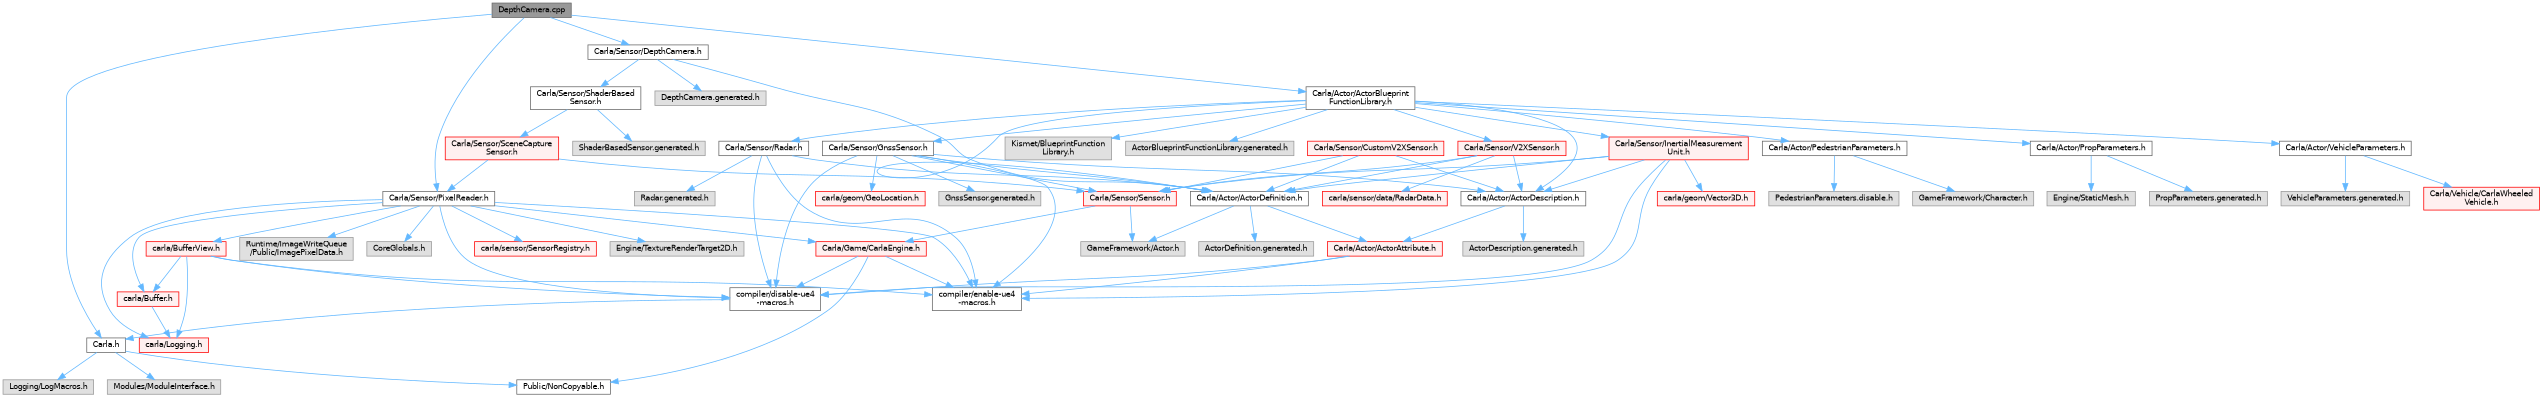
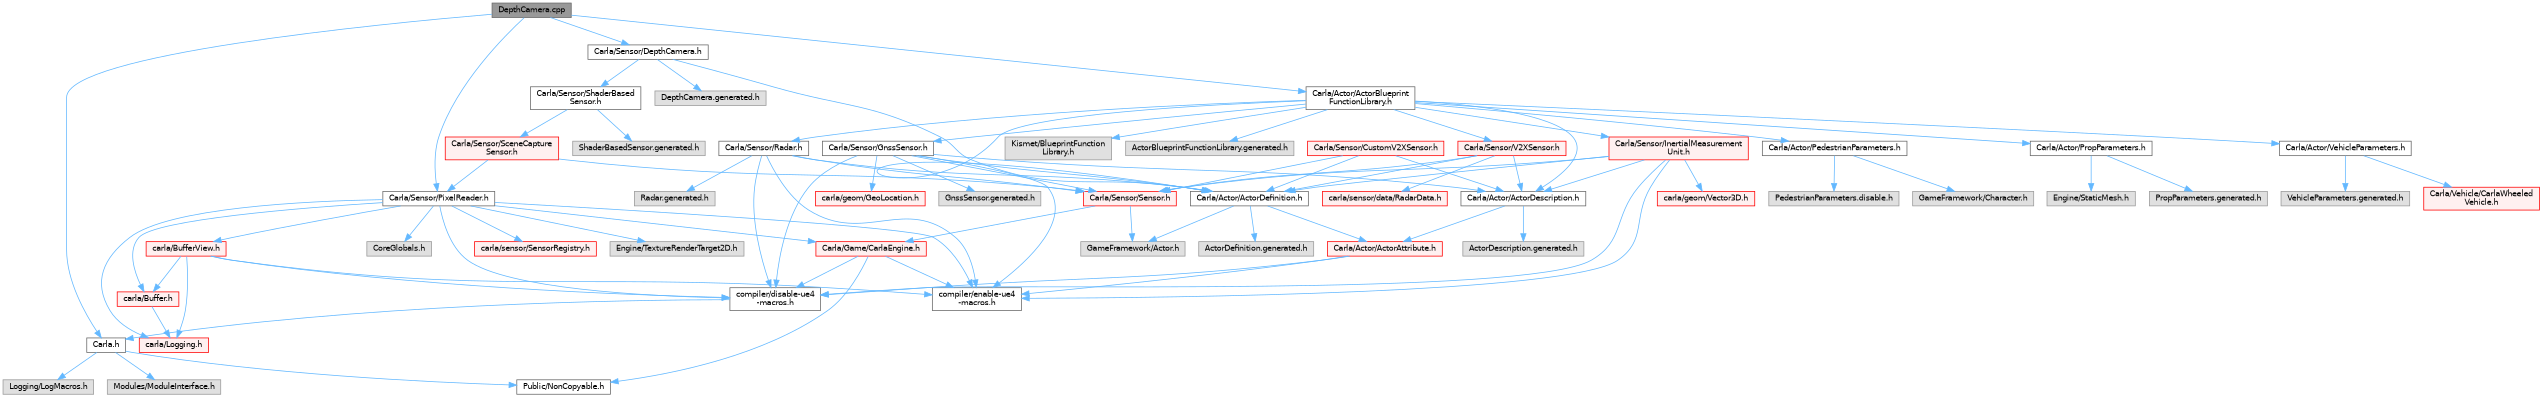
  digraph {
    node [color=grey60 fillcolor="#E0E0E0" fontname=Helvetica fontsize=10 shape=box style=filled]
    edge [color=steelblue1 fontname=Helvetica fontsize=10 labelfontname=Helvetica labelfontsize=10 style=solid]
    n1 [color=gray40 fillcolor=grey60 fontcolor=black height=0.2 label="DepthCamera.cpp" width=0.4]
    n2 [color=grey40 fillcolor=white height=0.2 label="Carla.h" width=0.4]
    n3 [color=grey40 fillcolor=white height=0.2 label="Carla/Sensor/DepthCamera.h" width=0.4]
    n4 [color=grey40 fillcolor=white height=0.2 label="Carla/Sensor/PixelReader.h" width=0.4]
    n5 [color=grey40 fillcolor=white height=0.2 label="Carla/Actor/ActorBlueprint\lFunctionLibrary.h" width=0.4]
    n6 [color=grey40 fillcolor=white height=0.2 label="Public/NonCopyable.h" width=0.4]
    n7 [height=0.2 label="Logging/LogMacros.h" width=0.4]
    n8 [height=0.2 label="Modules/ModuleInterface.h" width=0.4]
    n9 [color=grey40 fillcolor=white height=0.2 label="Carla/Sensor/ShaderBased\lSensor.h" width=0.4]
    n10 [color=grey40 fillcolor=white height=0.2 label="Carla/Actor/ActorDefinition.h" width=0.4]
    n11 [height=0.2 label="DepthCamera.generated.h" width=0.4]
    n12 [height=0.2 label="CoreGlobals.h" width=0.4]
    n13 [height=0.2 label="Engine/TextureRenderTarget2D.h" width=0.4]
-   n14 [height=0.2 label="Runtime/ImageWriteQueue\l/Public/ImagePixelData.h" width=0.4]
    n15 [color=red fillcolor="#FFF0F0" height=0.2 label="Carla/Game/CarlaEngine.h" width=0.4]
    n16 [color=grey40 fillcolor=white height=0.2 label="compiler/disable-ue4\l-macros.h" width=0.4]
    n17 [color=grey40 fillcolor=white height=0.2 label="compiler/enable-ue4\l-macros.h" width=0.4]
    n18 [color=red fillcolor="#FFF0F0" height=0.2 label="carla/Logging.h" width=0.4]
    n19 [color=red fillcolor="#FFF0F0" height=0.2 label="carla/Buffer.h" width=0.4]
    n20 [color=red fillcolor="#FFF0F0" height=0.2 label="carla/BufferView.h" width=0.4]
    n21 [color=red fillcolor="#FFF0F0" height=0.2 label="carla/sensor/SensorRegistry.h" width=0.4]
    n22 [color=grey40 fillcolor=white height=0.2 label="Carla/Actor/ActorDescription.h" width=0.4]
    n23 [color=grey40 fillcolor=white height=0.2 label="Carla/Actor/PedestrianParameters.h" width=0.4]
    n24 [color=grey40 fillcolor=white height=0.2 label="Carla/Actor/PropParameters.h" width=0.4]
    n25 [color=grey40 fillcolor=white height=0.2 label="Carla/Actor/VehicleParameters.h" width=0.4]
    n26 [color=grey40 fillcolor=white height=0.2 label="Carla/Sensor/GnssSensor.h" width=0.4]
    n27 [color=grey40 fillcolor=white height=0.2 label="Carla/Sensor/Radar.h" width=0.4]
    n28 [color=red fillcolor="#FFF0F0" height=0.2 label="Carla/Sensor/InertialMeasurement\lUnit.h" width=0.4]
    n29 [color=red fillcolor="#FFF0F0" height=0.2 label="Carla/Sensor/V2XSensor.h" width=0.4]
    n30 [height=0.2 label="Kismet/BlueprintFunction\lLibrary.h" width=0.4]
    n31 [height=0.2 label="ActorBlueprintFunctionLibrary.generated.h" width=0.4]
    n32 [color=red fillcolor="#FFF0F0" height=0.2 label="Carla/Sensor/SceneCapture\lSensor.h" width=0.4]
    n33 [height=0.2 label="ShaderBasedSensor.generated.h" width=0.4]
    n34 [height=0.2 label="GameFramework/Actor.h" width=0.4]
    n35 [color=red fillcolor="#FFF0F0" height=0.2 label="Carla/Actor/ActorAttribute.h" width=0.4]
    n36 [height=0.2 label="ActorDefinition.generated.h" width=0.4]
    n37 [color=red fillcolor="#FFF0F0" height=0.2 label="Carla/Sensor/Sensor.h" width=0.4]
    n38 [height=0.2 label="ActorDescription.generated.h" width=0.4]
    n39 [height=0.2 label="GameFramework/Character.h" width=0.4]
    n40 [height=0.2 label="PedestrianParameters.disable.h" width=0.4]
    n41 [height=0.2 label="Engine/StaticMesh.h" width=0.4]
    n42 [height=0.2 label="PropParameters.generated.h" width=0.4]
    n43 [color=red fillcolor="#FFF0F0" height=0.2 label="Carla/Vehicle/CarlaWheeled\lVehicle.h" width=0.4]
    n44 [height=0.2 label="VehicleParameters.generated.h" width=0.4]
    n45 [color=red fillcolor="#FFF0F0" height=0.2 label="carla/geom/GeoLocation.h" width=0.4]
    n46 [height=0.2 label="GnssSensor.generated.h" width=0.4]
    n47 [height=0.2 label="Radar.generated.h" width=0.4]
    n48 [color=red fillcolor="#FFF0F0" height=0.2 label="carla/geom/Vector3D.h" width=0.4]
    n49 [color=red fillcolor="#FFF0F0" height=0.2 label="carla/sensor/data/RadarData.h" width=0.4]
    n50 [color=red fillcolor="#FFF0F0" height=0.2 label="Carla/Sensor/CustomV2XSensor.h" width=0.4]
    n1 -> n2
    n1 -> n3
    n1 -> n4
    n1 -> n5
    n2 -> n6
    n2 -> n7
    n2 -> n8
    n3 -> n9
    n3 -> n10
    n3 -> n11
    n4 -> n12
    n4 -> n13
-   n4 -> n14
    n4 -> n15
    n4 -> n16
    n4 -> n17
    n4 -> n18
    n4 -> n19
    n4 -> n20
    n4 -> n21
    n5 -> n10
    n5 -> n22
    n5 -> n23
    n5 -> n24
    n5 -> n25
    n5 -> n26
    n5 -> n27
    n5 -> n28
    n5 -> n29
    n5 -> n30
    n5 -> n31
    n9 -> n32
    n9 -> n33
    n10 -> n34
    n10 -> n35
    n10 -> n36
    n15 -> n6
    n15 -> n16
    n15 -> n17
    n16 -> n2
    n19 -> n18
    n20 -> n16
    n20 -> n17
    n20 -> n18
    n20 -> n19
    n22 -> n35
    n22 -> n38
    n23 -> n39
    n23 -> n40
    n24 -> n41
    n24 -> n42
    n25 -> n43
    n25 -> n44
    n26 -> n10
    n26 -> n16
    n26 -> n17
    n26 -> n22
    n26 -> n37
    n26 -> n45
    n26 -> n46
    n27 -> n10
    n27 -> n16
    n27 -> n17
+   n27 -> n37
    n27 -> n47
    n28 -> n10
    n28 -> n16
    n28 -> n17
    n28 -> n22
    n28 -> n37
    n28 -> n48
    n29 -> n10
    n29 -> n22
    n29 -> n37
    n29 -> n49
    n32 -> n4
    n32 -> n37
    n35 -> n16
    n35 -> n17
    n37 -> n15
    n37 -> n34
    n50 -> n10
    n50 -> n22
    n50 -> n37
  }
